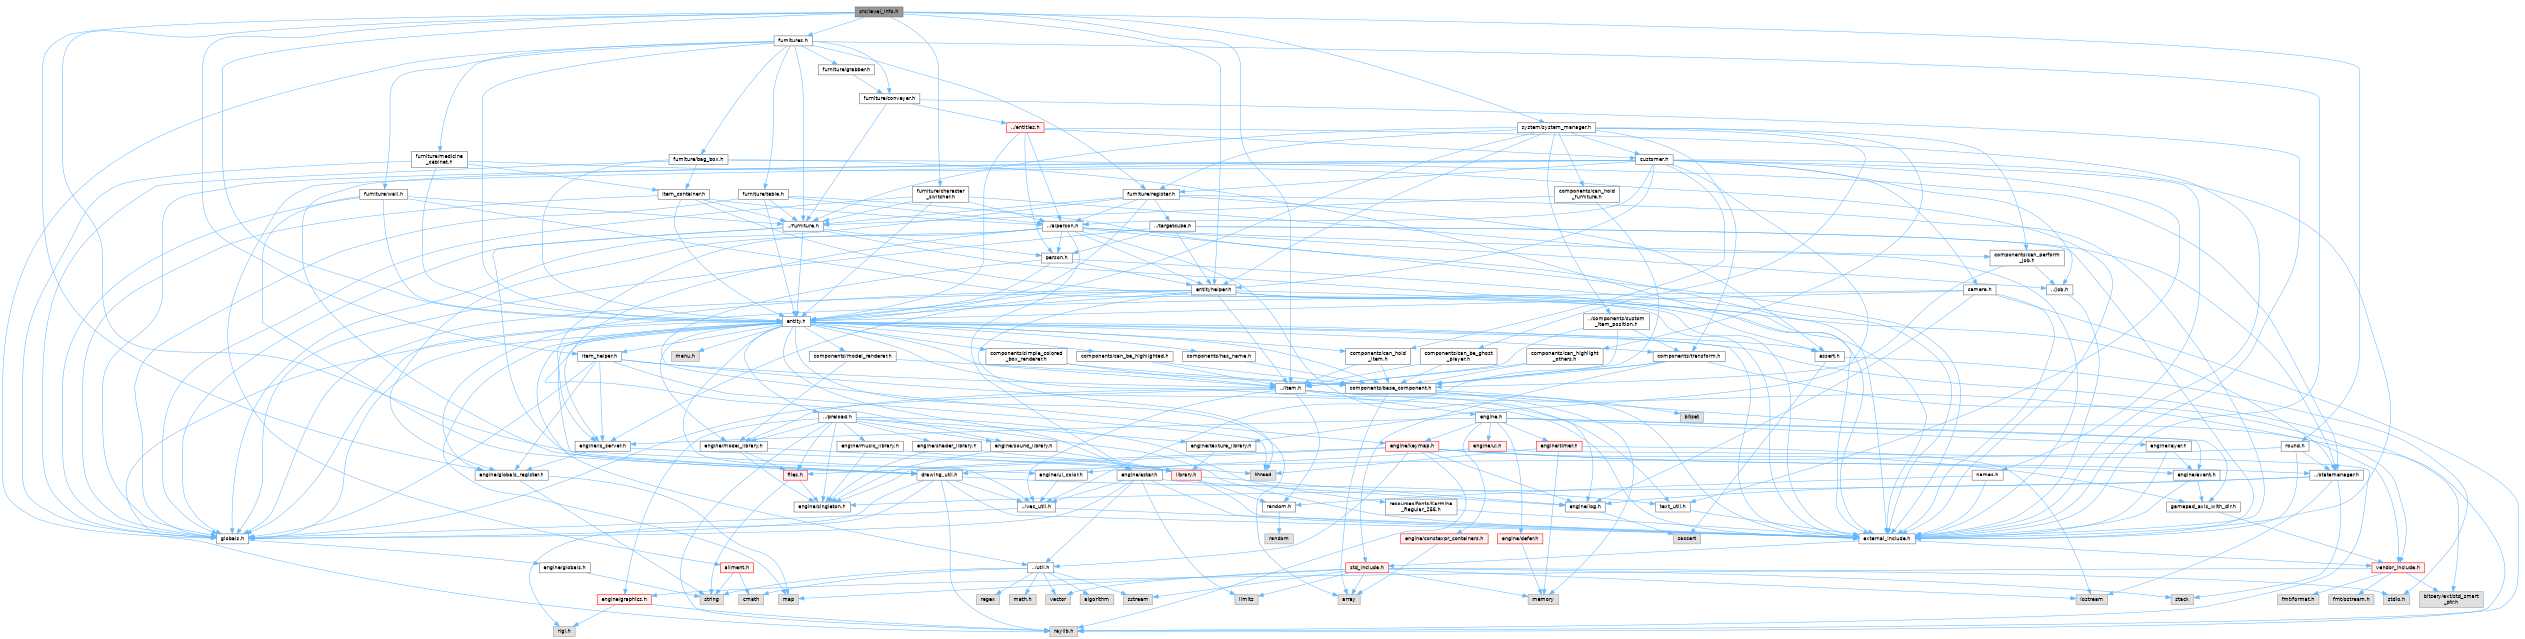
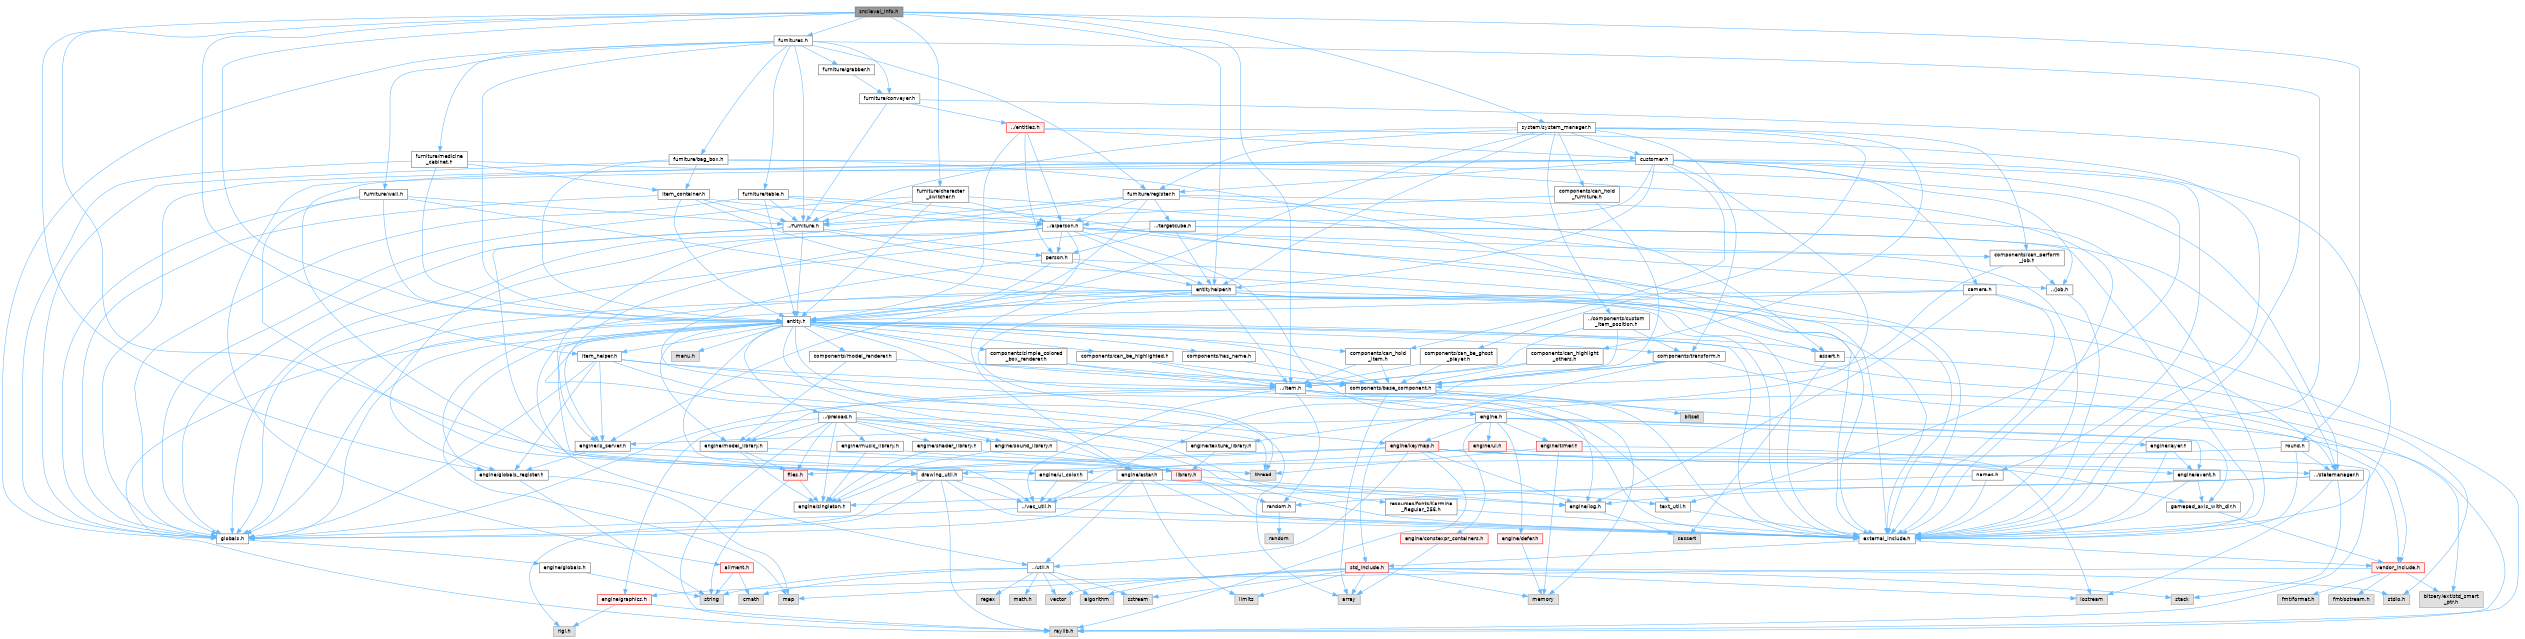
  digraph {
    node [color=grey40 fillcolor=white fontname=Helvetica fontsize=10 shape=box style=filled]
    edge [color=steelblue1 fontname=Helvetica fontsize=10 labelfontname=Helvetica labelfontsize=10 style=solid]
    n1 [color=gray40 fillcolor=grey60 fontcolor=black height=0.2 label="src/level_info.h" width=0.4]
    n2 [height=0.2 label="engine/globals_register.h" width=0.4]
    n3 [height=0.2 label="engine/ui_color.h" width=0.4]
    n4 [height=0.2 label="entity.h" width=0.4]
    n5 [height=0.2 label="../item.h" width=0.4]
    n6 [height=0.2 label="item_helper.h" width=0.4]
    n7 [height=0.2 label="entityhelper.h" width=0.4]
    n8 [height=0.2 label="furniture/character\l_switcher.h" width=0.4]
    n9 [height=0.2 label="furnitures.h" width=0.4]
    n10 [height=0.2 label="round.h" width=0.4]
    n11 [height=0.2 label="system/system_manager.h" width=0.4]
    n12 [color=grey60 fillcolor="#E0E0E0" height=0.2 label=map width=0.4]
    n13 [color=grey60 fillcolor="#E0E0E0" height=0.2 label=string width=0.4]
    n14 [height=0.2 label="../vec_util.h" width=0.4]
    n15 [height=0.2 label="external_include.h" width=0.4]
    n16 [height=0.2 label="globals.h" width=0.4]
    n17 [color=grey60 fillcolor="#E0E0E0" height=0.2 label=array width=0.4]
    n18 [color=grey60 fillcolor="#E0E0E0" height=0.2 label="bitsery/ext/std_smart\l_ptr.h" width=0.4]
    n19 [color=grey60 fillcolor="#E0E0E0" height=0.2 label="raylib.h" width=0.4]
    n20 [height=0.2 label="components/base_component.h" width=0.4]
    n21 [height=0.2 label="components/can_be_highlighted.h" width=0.4]
    n22 [height=0.2 label="engine/is_server.h" width=0.4]
    n23 [height=0.2 label="../util.h" width=0.4]
    n24 [height=0.2 label="engine/model_library.h" width=0.4]
    n25 [height=0.2 label="components/can_hold\l_item.h" width=0.4]
    n26 [height=0.2 label="components/has_name.h" width=0.4]
    n27 [height=0.2 label="components/model_renderer.h" width=0.4]
    n28 [height=0.2 label="components/simple_colored\l_box_renderer.h" width=0.4]
    n29 [height=0.2 label="components/transform.h" width=0.4]
    n30 [height=0.2 label="assert.h" width=0.4]
    n31 [height=0.2 label="drawing_util.h" width=0.4]
    n32 [height=0.2 label="text_util.h" width=0.4]
    n33 [height=0.2 label="engine/astar.h" width=0.4]
    n34 [color=grey60 fillcolor="#E0E0E0" height=0.2 label="menu.h" width=0.4]
    n35 [height=0.2 label="../preload.h" width=0.4]
    n36 [height=0.2 label="engine.h" width=0.4]
    n37 [height=0.2 label="random.h" width=0.4]
    n38 [color=grey60 fillcolor="#E0E0E0" height=0.2 label=thread width=0.4]
    n39 [height=0.2 label="../statemanager.h" width=0.4]
    n40 [height=0.2 label="../aiperson.h" width=0.4]
    n41 [height=0.2 label="../furniture.h" width=0.4]
    n42 [height=0.2 label="furniture/bag_box.h" width=0.4]
    n43 [height=0.2 label="furniture/conveyer.h" width=0.4]
    n44 [height=0.2 label="furniture/register.h" width=0.4]
    n45 [height=0.2 label="furniture/grabber.h" width=0.4]
    n46 [height=0.2 label="furniture/medicine\l_cabinet.h" width=0.4]
    n47 [height=0.2 label="furniture/table.h" width=0.4]
    n48 [height=0.2 label="furniture/wall.h" width=0.4]
    n49 [height=0.2 label="components/can_perform\l_job.h" width=0.4]
    n50 [height=0.2 label="customer.h" width=0.4]
    n51 [height=0.2 label="components/can_be_ghost\l_player.h" width=0.4]
    n52 [height=0.2 label="components/can_highlight\l_others.h" width=0.4]
    n53 [height=0.2 label="components/can_hold\l_furniture.h" width=0.4]
    n54 [height=0.2 label="../components/custom\l_item_position.h" width=0.4]
    n55 [color=red fillcolor="#FFF0F0" height=0.2 label="std_include.h" width=0.4]
    n56 [color=red fillcolor="#FFF0F0" height=0.2 label="vendor_include.h" width=0.4]
    n57 [height=0.2 label="engine/globals.h" width=0.4]
    n58 [color=grey60 fillcolor="#E0E0E0" height=0.2 label="stdio.h" width=0.4]
    n59 [color=grey60 fillcolor="#E0E0E0" height=0.2 label=algorithm width=0.4]
    n60 [color=grey60 fillcolor="#E0E0E0" height=0.2 label=iostream width=0.4]
    n61 [color=grey60 fillcolor="#E0E0E0" height=0.2 label=limits width=0.4]
    n62 [color=grey60 fillcolor="#E0E0E0" height=0.2 label=memory width=0.4]
    n63 [color=grey60 fillcolor="#E0E0E0" height=0.2 label=sstream width=0.4]
    n64 [color=grey60 fillcolor="#E0E0E0" height=0.2 label=stack width=0.4]
    n65 [color=grey60 fillcolor="#E0E0E0" height=0.2 label=vector width=0.4]
    n66 [color=red fillcolor="#FFF0F0" height=0.2 label="engine/graphics.h" width=0.4]
    n67 [color=grey60 fillcolor="#E0E0E0" height=0.2 label="fmt/format.h" width=0.4]
    n68 [color=grey60 fillcolor="#E0E0E0" height=0.2 label="fmt/ostream.h" width=0.4]
    n69 [color=grey60 fillcolor="#E0E0E0" height=0.2 label="rlgl.h" width=0.4]
    n70 [color=grey60 fillcolor="#E0E0E0" height=0.2 label=bitset width=0.4]
    n71 [color=grey60 fillcolor="#E0E0E0" height=0.2 label="math.h" width=0.4]
    n72 [color=grey60 fillcolor="#E0E0E0" height=0.2 label=cmath width=0.4]
    n73 [color=grey60 fillcolor="#E0E0E0" height=0.2 label=regex width=0.4]
    n74 [height=0.2 label="engine/singleton.h" width=0.4]
    n75 [color=red fillcolor="#FFF0F0" height=0.2 label="files.h" width=0.4]
    n76 [color=red fillcolor="#FFF0F0" height=0.2 label="library.h" width=0.4]
    n77 [color=grey60 fillcolor="#E0E0E0" height=0.2 label=cassert width=0.4]
    n78 [height=0.2 label="engine/log.h" width=0.4]
    n79 [height=0.2 label="engine/music_library.h" width=0.4]
    n80 [height=0.2 label="engine/shader_library.h" width=0.4]
    n81 [height=0.2 label="engine/sound_library.h" width=0.4]
    n82 [height=0.2 label="engine/texture_library.h" width=0.4]
    n83 [height=0.2 label="resources/fonts/Karmina\l_Regular_256.h" width=0.4]
    n84 [color=red fillcolor="#FFF0F0" height=0.2 label="engine/constexpr_containers.h" width=0.4]
    n85 [color=red fillcolor="#FFF0F0" height=0.2 label="engine/defer.h" width=0.4]
    n86 [height=0.2 label="engine/event.h" width=0.4]
    n87 [height=0.2 label="gamepad_axis_with_dir.h" width=0.4]
    n88 [color=red fillcolor="#FFF0F0" height=0.2 label="engine/keymap.h" width=0.4]
    n89 [height=0.2 label="engine/layer.h" width=0.4]
    n90 [color=red fillcolor="#FFF0F0" height=0.2 label="engine/timer.h" width=0.4]
    n91 [color=red fillcolor="#FFF0F0" height=0.2 label="engine/ui.h" width=0.4]
    n92 [color=grey60 fillcolor="#E0E0E0" height=0.2 label=random width=0.4]
    n93 [height=0.2 label="../job.h" width=0.4]
    n94 [height=0.2 label="person.h" width=0.4]
    n95 [height=0.2 label="item_container.h" width=0.4]
    n96 [color=red fillcolor="#FFF0F0" height=0.2 label="../entities.h" width=0.4]
    n97 [height=0.2 label="../targetcube.h" width=0.4]
    n98 [color=red fillcolor="#FFF0F0" height=0.2 label="ailment.h" width=0.4]
    n99 [height=0.2 label="camera.h" width=0.4]
    n100 [height=0.2 label="names.h" width=0.4]
    n1 -> n2
    n1 -> n3
    n1 -> n4
    n1 -> n5
    n1 -> n6
    n1 -> n7
    n1 -> n8
    n1 -> n9
    n1 -> n10
    n1 -> n11
    n2 -> n12
    n2 -> n13
    n3 -> n14
    n4 -> n5
    n4 -> n6
    n4 -> n12
    n4 -> n14
    n4 -> n15
    n4 -> n16
    n4 -> n17
    n4 -> n18
    n4 -> n19
    n4 -> n20
    n4 -> n21
    n4 -> n22
    n4 -> n23
    n4 -> n24
    n4 -> n25
    n4 -> n26
    n4 -> n27
    n4 -> n28
    n4 -> n29
    n4 -> n30
    n4 -> n31
    n4 -> n32
    n4 -> n33
    n4 -> n34
    n4 -> n35
    n5 -> n14
    n5 -> n15
    n5 -> n16
    n5 -> n19
    n5 -> n24
    n5 -> n36
    n5 -> n37
    n6 -> n2
    n6 -> n5
    n6 -> n15
    n6 -> n16
    n6 -> n22
    n6 -> n38
    n7 -> n2
    n7 -> n4
    n7 -> n5
    n7 -> n15
    n7 -> n16
    n7 -> n22
    n7 -> n30
    n7 -> n38
    n7 -> n39
    n8 -> n4
    n8 -> n15
    n8 -> n16
    n8 -> n40
    n8 -> n41
    n9 -> n4
    n9 -> n15
    n9 -> n16
    n9 -> n41
    n9 -> n42
    n9 -> n43
    n9 -> n44
    n9 -> n45
    n9 -> n46
    n9 -> n47
    n9 -> n48
    n10 -> n15
    n10 -> n31
    n10 -> n39
    n11 -> n4
    n11 -> n7
    n11 -> n29
    n11 -> n41
    n11 -> n44
    n11 -> n49
    n11 -> n50
    n11 -> n51
    n11 -> n52
    n11 -> n53
    n11 -> n54
    n14 -> n15
    n14 -> n16
    n15 -> n55
    n15 -> n56
    n16 -> n57
    n20 -> n17
    n20 -> n56
    n20 -> n62
    n20 -> n70
    n21 -> n5
    n21 -> n20
    n22 -> n2
    n22 -> n38
    n23 -> n13
    n23 -> n59
    n23 -> n63
    n23 -> n65
    n23 -> n71
    n23 -> n72
    n23 -> n73
    n24 -> n74
    n24 -> n75
    n24 -> n76
    n25 -> n5
    n25 -> n20
    n26 -> n20
    n27 -> n20
    n27 -> n24
    n28 -> n5
    n28 -> n20
    n29 -> n14
    n29 -> n20
    n29 -> n55
    n29 -> n56
    n30 -> n58
    n30 -> n77
    n31 -> n14
    n31 -> n15
    n31 -> n16
    n31 -> n19
    n31 -> n32
    n31 -> n69
    n32 -> n15
    n33 -> n14
    n33 -> n15
    n33 -> n16
    n33 -> n23
    n33 -> n61
    n33 -> n78
    n35 -> n15
    n35 -> n19
    n35 -> n24
    n35 -> n66
    n35 -> n74
    n35 -> n75
    n35 -> n79
    n35 -> n80
    n35 -> n81
    n35 -> n82
    n35 -> n83
    n36 -> n22
    n36 -> n84
    n36 -> n85
    n36 -> n86
    n36 -> n87
    n36 -> n88
    n36 -> n89
    n36 -> n90
    n36 -> n91
    n37 -> n92
    n39 -> n60
    n39 -> n64
    n39 -> n74
    n39 -> n78
    n40 -> n2
    n40 -> n7
    n40 -> n15
    n40 -> n22
    n40 -> n33
    n40 -> n49
    n40 -> n78
    n40 -> n81
    n40 -> n93
    n40 -> n94
    n41 -> n4
    n41 -> n15
    n41 -> n16
    n41 -> n31
    n41 -> n94
    n42 -> n4
    n42 -> n15
    n42 -> n16
    n42 -> n39
    n42 -> n95
    n43 -> n15
    n43 -> n41
    n43 -> n96
    n44 -> n4
    n44 -> n15
    n44 -> n16
    n44 -> n30
    n44 -> n40
    n44 -> n41
    n44 -> n97
    n45 -> n43
    n46 -> n4
    n46 -> n15
    n46 -> n16
    n46 -> n95
    n47 -> n4
    n47 -> n15
    n47 -> n16
    n47 -> n40
    n47 -> n41
    n48 -> n4
    n48 -> n15
    n48 -> n16
    n48 -> n31
    n48 -> n41
    n49 -> n20
    n49 -> n93
    n50 -> n7
    n50 -> n15
    n50 -> n16
    n50 -> n25
    n50 -> n31
    n50 -> n32
    n50 -> n40
    n50 -> n44
    n50 -> n82
    n50 -> n93
    n50 -> n98
    n50 -> n99
    n50 -> n100
    n51 -> n5
    n51 -> n20
    n52 -> n5
    n52 -> n20
    n53 -> n20
    n53 -> n41
    n54 -> n5
    n54 -> n20
    n54 -> n29
    n55 -> n12
    n55 -> n17
    n55 -> n58
+   n55 -> n59
    n55 -> n60
    n55 -> n61
    n55 -> n62
    n55 -> n63
    n55 -> n64
    n55 -> n65
    n56 -> n18
    n56 -> n66
    n56 -> n67
    n56 -> n68
    n57 -> n13
    n66 -> n19
    n66 -> n69
    n75 -> n13
    n75 -> n74
    n76 -> n15
    n76 -> n37
    n76 -> n78
    n78 -> n77
    n79 -> n74
    n79 -> n76
    n80 -> n74
    n80 -> n76
    n81 -> n74
    n81 -> n76
    n82 -> n76
    n83 -> n15
    n84 -> n17
    n85 -> n62
    n86 -> n15
    n86 -> n87
    n87 -> n56
    n88 -> n19
    n88 -> n23
    n88 -> n39
    n88 -> n74
    n88 -> n75
    n88 -> n78
    n88 -> n86
    n88 -> n87
    n89 -> n15
    n89 -> n86
    n90 -> n38
    n90 -> n60
    n90 -> n62
    n91 -> n3
    n91 -> n19
    n93 -> n15
    n94 -> n4
    n94 -> n7
    n94 -> n15
    n94 -> n88
    n95 -> n4
    n95 -> n15
    n95 -> n16
    n95 -> n40
    n95 -> n41
    n96 -> n4
    n96 -> n15
    n96 -> n40
    n96 -> n50
    n96 -> n94
    n97 -> n7
    n97 -> n15
    n97 -> n16
    n97 -> n39
    n97 -> n94
    n98 -> n13
    n98 -> n72
    n99 -> n4
    n99 -> n15
    n99 -> n16
    n99 -> n19
    n99 -> n78
    n100 -> n15
    n100 -> n37
  }
